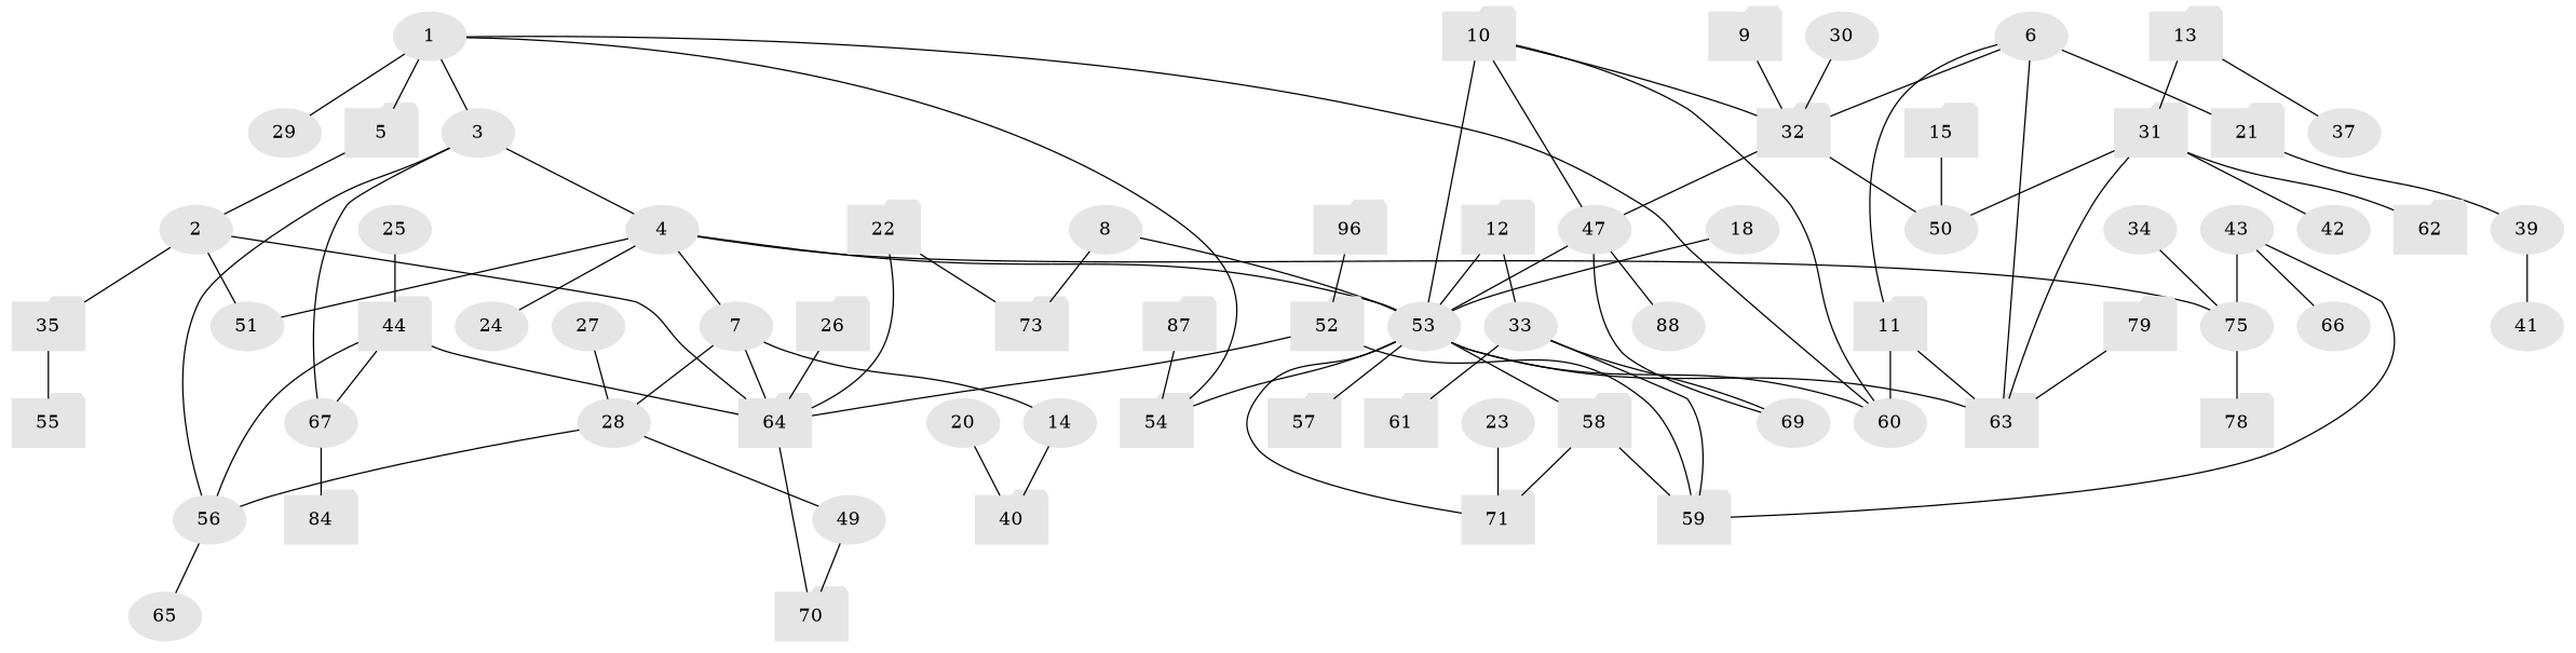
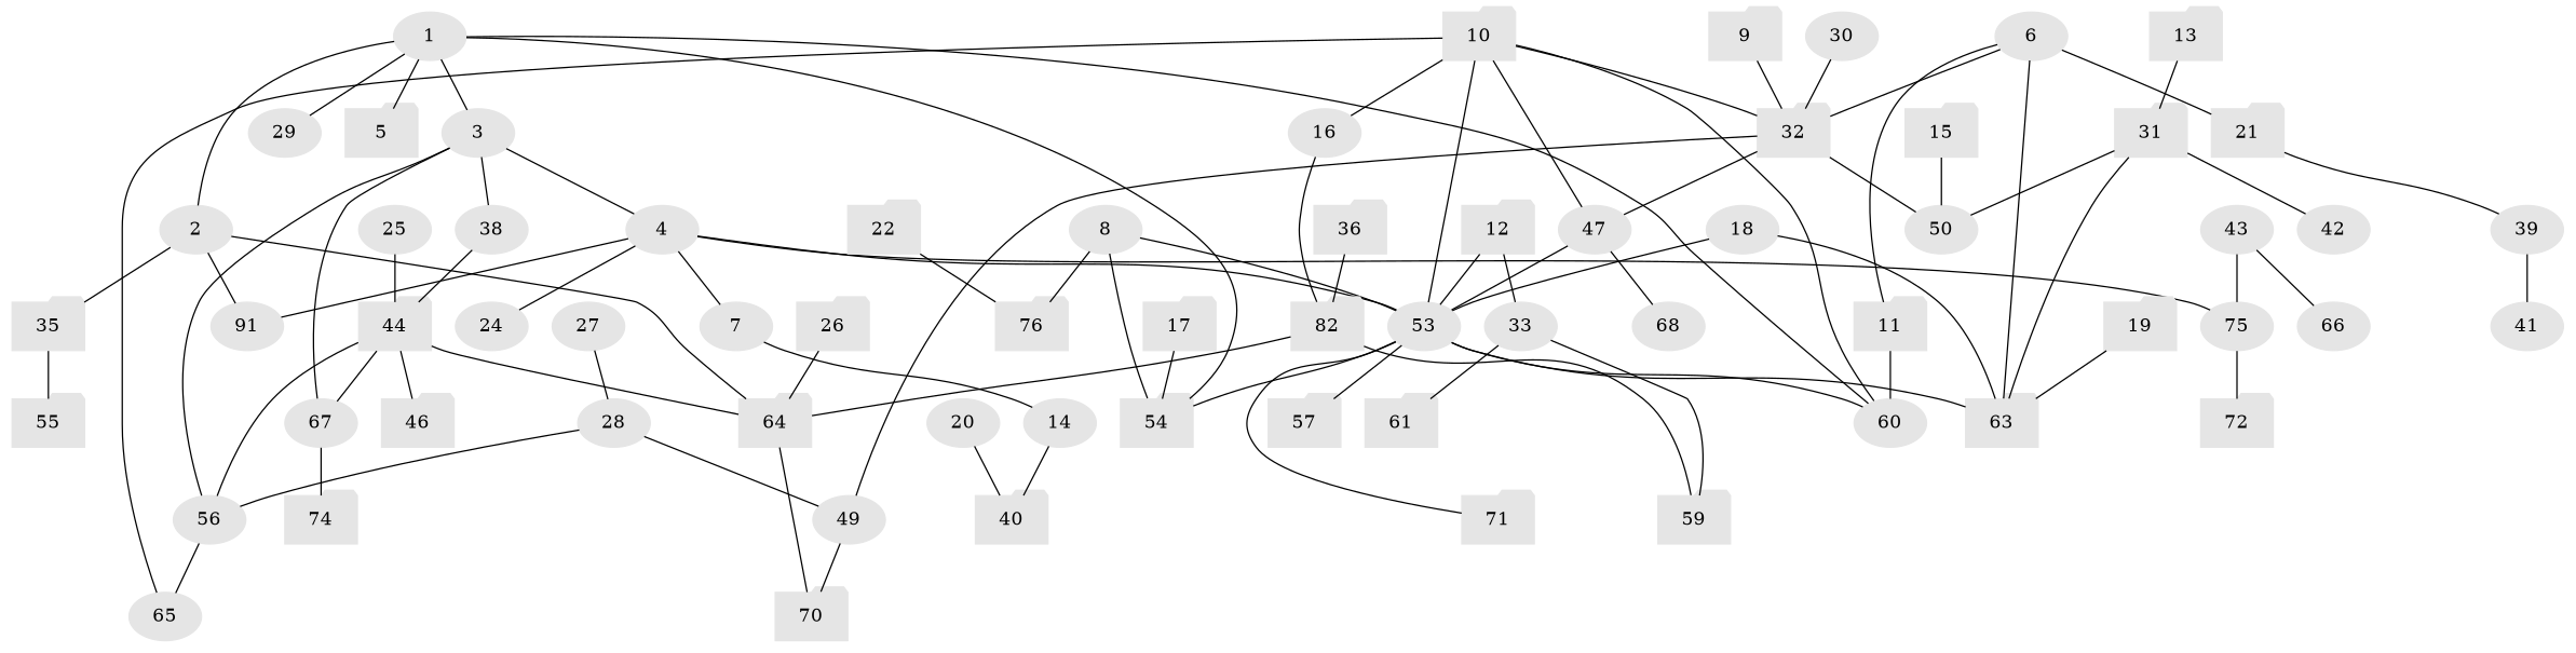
  graph {
    node [color=gray90 shape=ellipse style=filled]
    edge [weight=1.0]
    1
    2
    3
    5 [shape=folder]
    29
    54 [shape=folder]
    60
    35 [shape=folder]
-   51
+   51 [label=91]
    64 [shape=folder]
    4
+   38
    56
    67
    55 [shape=folder]
    70 [shape=folder]
    7
    24
    n19 [label=75]
    53
    44 [shape=folder]
    65
-   74 [shape=folder label=84]
+   74 [shape=folder]
    14
    28
-   72 [shape=folder label=78]
+   72 [shape=folder]
    63 [shape=folder]
    71 [shape=folder]
    57 [shape=folder]
-   58 [shape=folder]
    11 [shape=folder]
    6
    21 [shape=folder]
    32 [shape=folder]
    39
    47
    50
    49
    40 [shape=folder]
    8
-   73 [shape=folder]
+   73 [shape=folder label=76]
    9 [shape=folder]
    10 [shape=folder]
-   52 [shape=folder]
-   69
-   68 [label=88]
+   16
+   52 [shape=folder label=82]
+   68
    12 [shape=folder]
    33
    59 [shape=folder]
    61 [shape=folder]
    13 [shape=folder]
    31 [shape=folder]
-   37
    42
-   62 [shape=folder]
    15 [shape=folder]
-   17 [shape=folder label=87]
+   17 [shape=folder]
    18
-   19 [shape=folder label=79]
+   19 [shape=folder]
    20
    41
    22 [shape=folder]
-   23
    25
+   46 [shape=folder]
    26 [shape=folder]
    27
    30
-   34
-   36 [shape=folder label=96]
+   36 [shape=folder]
    43
    66
-   5 -- 2
+   1 -- 2
    1 -- 3
    1 -- 5
    1 -- 29
    1 -- 54
    1 -- 60
    2 -- 35
    2 -- 51
    2 -- 64
    3 -- 4
+   3 -- 38
    3 -- 56
    3 -- 67
    35 -- 55
    64 -- 70
    4 -- 51
    4 -- 7
    4 -- 24
    4 -- n19
    4 -- 53
+   38 -- 44
    56 -- 65
    67 -- 74
-   7 -- 64
    7 -- 14
-   7 -- 28
    n19 -- 72
    53 -- 54
    53 -- 60
    53 -- 63
    53 -- 71
    53 -- 57
-   53 -- 58
    44 -- 64
    44 -- 56
    44 -- 67
+   44 -- 46
    14 -- 40
    28 -- 56
    28 -- 49
-   58 -- 71
-   58 -- 59
    11 -- 60
    6 -- 63
    6 -- 11
    6 -- 21
    6 -- 32
    21 -- 39
    32 -- 47
    32 -- 50
+   32 -- 49
    39 -- 41
    47 -- 53
-   47 -- 69
    47 -- 68
    49 -- 70
+   8 -- 54
    8 -- 53
    8 -- 73
    9 -- 32
    10 -- 60
    10 -- 53
+   10 -- 65
    10 -- 32
    10 -- 47
+   10 -- 16
+   16 -- 52
    52 -- 64
    52 -- 59
    12 -- 53
    12 -- 33
-   33 -- 69
    33 -- 59
    33 -- 61
    13 -- 31
-   13 -- 37
    31 -- 63
    31 -- 50
    31 -- 42
-   31 -- 62
    15 -- 50
    17 -- 54
    18 -- 53
-   11 -- 63
+   18 -- 63
    19 -- 63
    20 -- 40
-   22 -- 64
    22 -- 73
-   23 -- 71
    25 -- 44
    26 -- 64
    27 -- 28
    30 -- 32
-   34 -- n19
    36 -- 52
    43 -- n19
-   43 -- 59
    43 -- 66
  }
